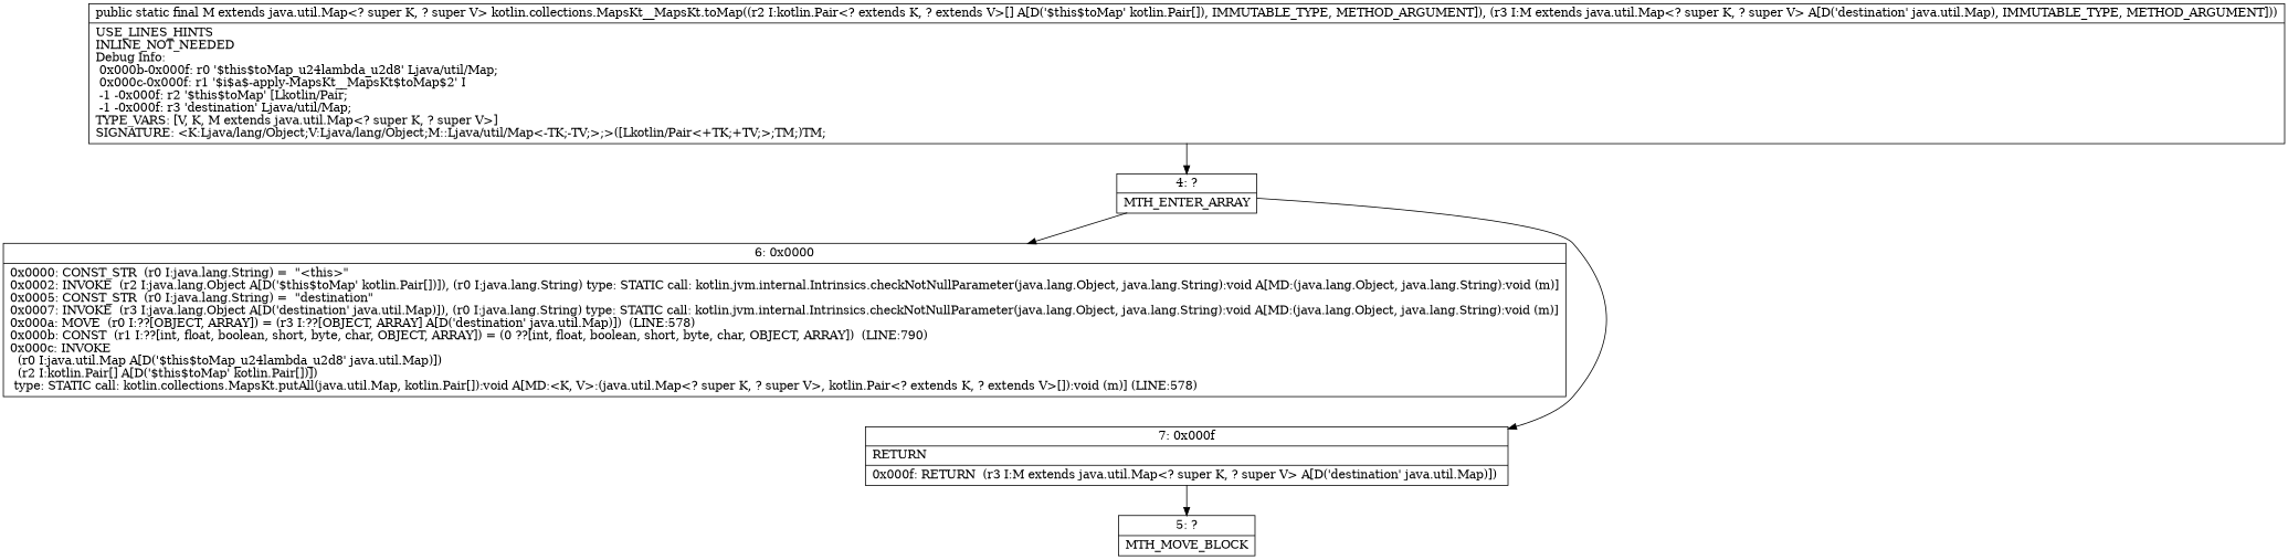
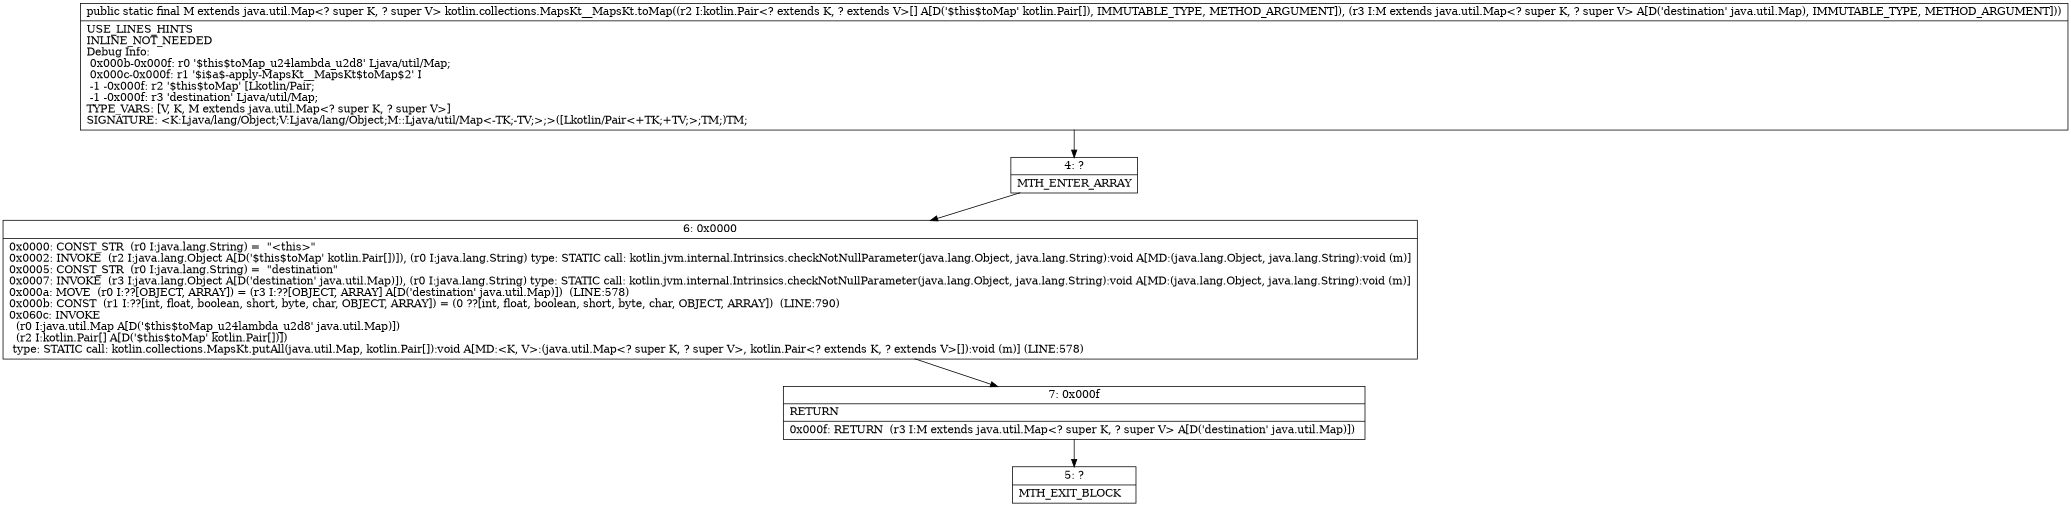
  digraph {
    node [shape=record]
    n1 [label="{4\:\ ?|MTH_ENTER_ARRAY\l}"]
-   n2 [label="{6\:\ 0x0000|0x0000: CONST_STR  (r0 I:java.lang.String) =  \"\<this\>\" \l0x0002: INVOKE  (r2 I:java.lang.Object A[D('$this$toMap' kotlin.Pair[])]), (r0 I:java.lang.String) type: STATIC call: kotlin.jvm.internal.Intrinsics.checkNotNullParameter(java.lang.Object, java.lang.String):void A[MD:(java.lang.Object, java.lang.String):void (m)]\l0x0005: CONST_STR  (r0 I:java.lang.String) =  \"destination\" \l0x0007: INVOKE  (r3 I:java.lang.Object A[D('destination' java.util.Map)]), (r0 I:java.lang.String) type: STATIC call: kotlin.jvm.internal.Intrinsics.checkNotNullParameter(java.lang.Object, java.lang.String):void A[MD:(java.lang.Object, java.lang.String):void (m)]\l0x000a: MOVE  (r0 I:??[OBJECT, ARRAY]) = (r3 I:??[OBJECT, ARRAY] A[D('destination' java.util.Map)])  (LINE:578)\l0x000b: CONST  (r1 I:??[int, float, boolean, short, byte, char, OBJECT, ARRAY]) = (0 ??[int, float, boolean, short, byte, char, OBJECT, ARRAY])  (LINE:790)\l0x000c: INVOKE  \l  (r0 I:java.util.Map A[D('$this$toMap_u24lambda_u2d8' java.util.Map)])\l  (r2 I:kotlin.Pair[] A[D('$this$toMap' kotlin.Pair[])])\l type: STATIC call: kotlin.collections.MapsKt.putAll(java.util.Map, kotlin.Pair[]):void A[MD:\<K, V\>:(java.util.Map\<? super K, ? super V\>, kotlin.Pair\<? extends K, ? extends V\>[]):void (m)] (LINE:578)\l}"]
+   n2 [label="{6\:\ 0x0000|0x0000: CONST_STR  (r0 I:java.lang.String) =  \"\<this\>\" \l0x0002: INVOKE  (r2 I:java.lang.Object A[D('$this$toMap' kotlin.Pair[])]), (r0 I:java.lang.String) type: STATIC call: kotlin.jvm.internal.Intrinsics.checkNotNullParameter(java.lang.Object, java.lang.String):void A[MD:(java.lang.Object, java.lang.String):void (m)]\l0x0005: CONST_STR  (r0 I:java.lang.String) =  \"destination\" \l0x0007: INVOKE  (r3 I:java.lang.Object A[D('destination' java.util.Map)]), (r0 I:java.lang.String) type: STATIC call: kotlin.jvm.internal.Intrinsics.checkNotNullParameter(java.lang.Object, java.lang.String):void A[MD:(java.lang.Object, java.lang.String):void (m)]\l0x000a: MOVE  (r0 I:??[OBJECT, ARRAY]) = (r3 I:??[OBJECT, ARRAY] A[D('destination' java.util.Map)])  (LINE:578)\l0x000b: CONST  (r1 I:??[int, float, boolean, short, byte, char, OBJECT, ARRAY]) = (0 ??[int, float, boolean, short, byte, char, OBJECT, ARRAY])  (LINE:790)\l0x060c: INVOKE  \l  (r0 I:java.util.Map A[D('$this$toMap_u24lambda_u2d8' java.util.Map)])\l  (r2 I:kotlin.Pair[] A[D('$this$toMap' kotlin.Pair[])])\l type: STATIC call: kotlin.collections.MapsKt.putAll(java.util.Map, kotlin.Pair[]):void A[MD:\<K, V\>:(java.util.Map\<? super K, ? super V\>, kotlin.Pair\<? extends K, ? extends V\>[]):void (m)] (LINE:578)\l}"]
    n3 [label="{7\:\ 0x000f|RETURN\l|0x000f: RETURN  (r3 I:M extends java.util.Map\<? super K, ? super V\> A[D('destination' java.util.Map)]) \l}"]
-   n4 [label="{5\:\ ?|MTH_MOVE_BLOCK\l}"]
+   n4 [label="{5\:\ ?|MTH_EXIT_BLOCK\l}"]
    n5 [label="{public static final M extends java.util.Map\<? super K, ? super V\> kotlin.collections.MapsKt__MapsKt.toMap((r2 I:kotlin.Pair\<? extends K, ? extends V\>[] A[D('$this$toMap' kotlin.Pair[]), IMMUTABLE_TYPE, METHOD_ARGUMENT]), (r3 I:M extends java.util.Map\<? super K, ? super V\> A[D('destination' java.util.Map), IMMUTABLE_TYPE, METHOD_ARGUMENT]))  | USE_LINES_HINTS\lINLINE_NOT_NEEDED\lDebug Info:\l  0x000b\-0x000f: r0 '$this$toMap_u24lambda_u2d8' Ljava\/util\/Map;\l  0x000c\-0x000f: r1 '$i$a$\-apply\-MapsKt__MapsKt$toMap$2' I\l  \-1 \-0x000f: r2 '$this$toMap' [Lkotlin\/Pair;\l  \-1 \-0x000f: r3 'destination' Ljava\/util\/Map;\lTYPE_VARS: [V, K, M extends java.util.Map\<? super K, ? super V\>]\lSIGNATURE: \<K:Ljava\/lang\/Object;V:Ljava\/lang\/Object;M::Ljava\/util\/Map\<\-TK;\-TV;\>;\>([Lkotlin\/Pair\<+TK;+TV;\>;TM;)TM;\l}"]
    n1 -> n2
-   n1 -> n3
+   n2 -> n3
    n3 -> n4
    n5 -> n1
  }
